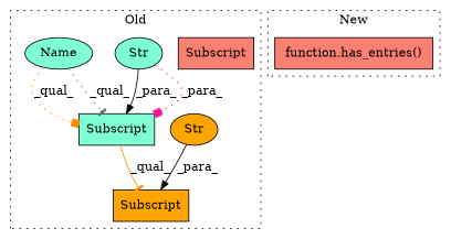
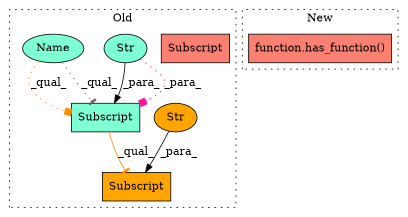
  digraph {
    node [a=63 l="14,0" s="2093,0" shape=box style=filled fillcolor=aquamarine]
    edge [color=black style=solid arrowhead=normal]
    n1 [l="26,0" label=Subscript fillcolor=orange]
    n2 [label=Subscript fillcolor=salmon]
    n3 [a=66 l=10 label=Str s=2108 shape=ellipse fillcolor=orange]
    n4 [a=66 l=6 label=Str s=2100 shape=ellipse]
    n5 [a=87 l=6 label=Name s=2093 shape=ellipse]
    n6 [label=Subscript]
-   n7 [a=75 l=53 label="function.has_entries()" s=2219 fillcolor=salmon]
+   n7 [a=75 l=53 label="function.has_function()" s=2219 fillcolor=salmon]
    subgraph cluster_1 {
      label=Old
      style=dotted
      n1
      n2
      n3
      n4
      n5
      n6
    }
    subgraph cluster_2 {
      label=New
      style=dotted
      n7
    }
    n3 -> n1 [label=_para_]
    n4 -> n6 [label=_para_]
    n4 -> n6 [label=_para_ color=deeppink style=dotted arrowhead=box]
    n5 -> n6 [label=_qual_ color=darkorange style=dotted arrowhead=box]
    n5 -> n6 [label=_qual_ color=gray40 style=dotted arrowhead=tee]
    n6 -> n1 [label=_qual_ color=darkorange arrowhead=tee]
  }
